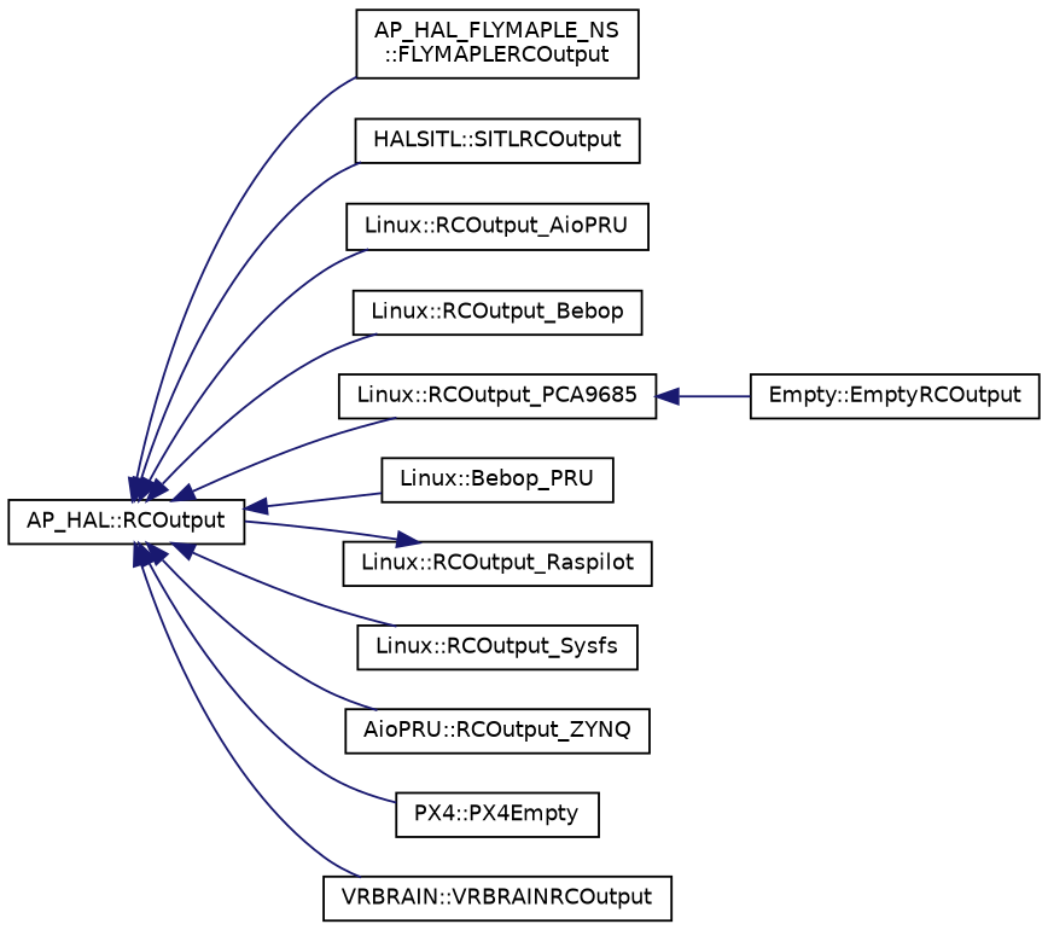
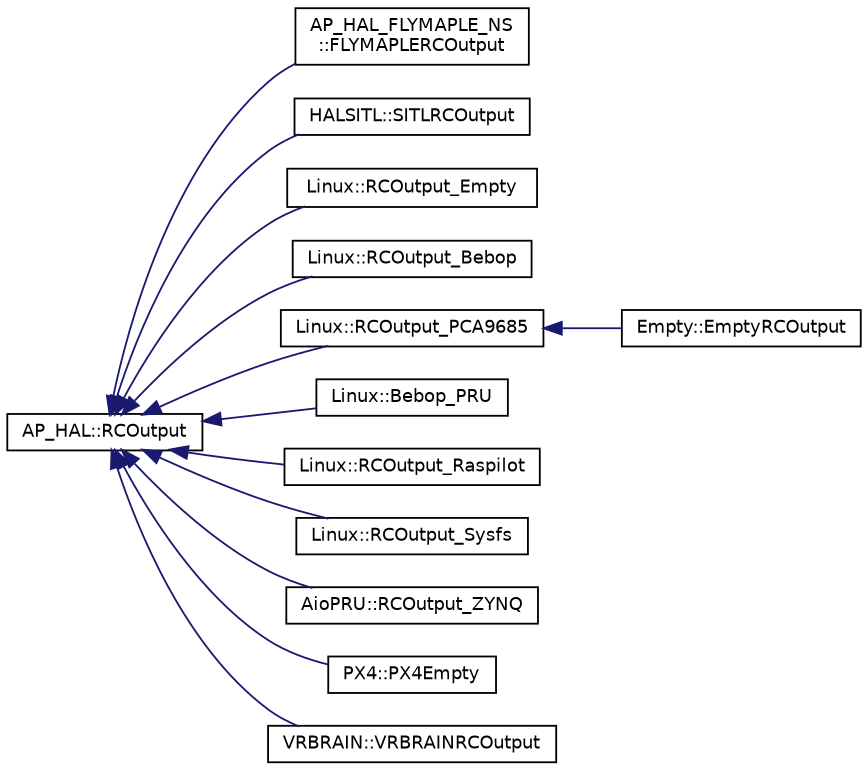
  digraph {
    rankdir=LR
    node [color=black fillcolor=white fontname=Helvetica fontsize=10 shape=record style=filled]
    edge [color=midnightblue dir=back fontname=Helvetica fontsize=10 labelfontname=Helvetica labelfontsize=10 style=solid]
    n1 [height=0.2 label="AP_HAL::RCOutput" width=0.4]
    n2 [height=0.2 label="AP_HAL_FLYMAPLE_NS\l::FLYMAPLERCOutput" width=0.4]
    n3 [height=0.2 label="HALSITL::SITLRCOutput" width=0.4]
-   n4 [height=0.2 label="Linux::RCOutput_AioPRU" width=0.4]
+   n4 [height=0.2 label="Linux::RCOutput_Empty" width=0.4]
    n5 [height=0.2 label="Linux::RCOutput_Bebop" width=0.4]
    n6 [height=0.2 label="Linux::RCOutput_PCA9685" width=0.4]
    n7 [height=0.2 label="Linux::Bebop_PRU" width=0.4]
    n8 [height=0.2 label="Linux::RCOutput_Raspilot" width=0.4]
    n9 [height=0.2 label="Linux::RCOutput_Sysfs" width=0.4]
    n10 [height=0.2 label="AioPRU::RCOutput_ZYNQ" width=0.4]
    n11 [height=0.2 label="PX4::PX4Empty" width=0.4]
    n12 [height=0.2 label="VRBRAIN::VRBRAINRCOutput" width=0.4]
    n13 [height=0.2 label="Empty::EmptyRCOutput" width=0.4]
    n1 -> n2
    n1 -> n3
    n1 -> n4
    n1 -> n5
    n1 -> n6
    n1 -> n7
-   n8 -> n1
+   n1 -> n8
    n1 -> n9
    n1 -> n10
    n1 -> n11
    n1 -> n12
    n6 -> n13
  }
